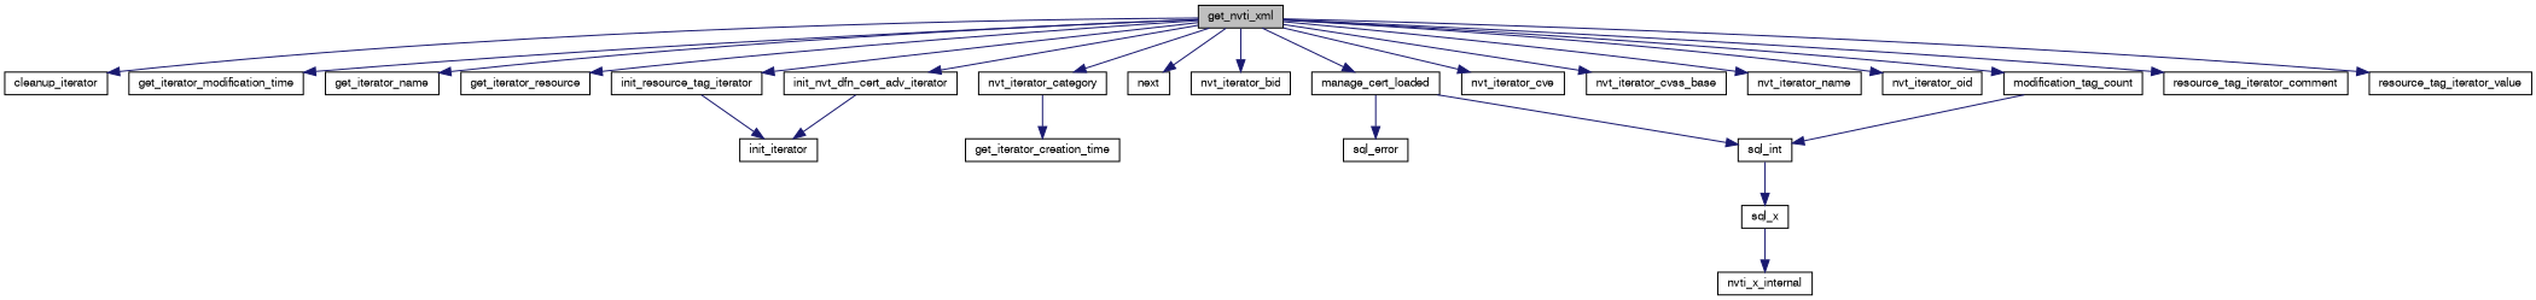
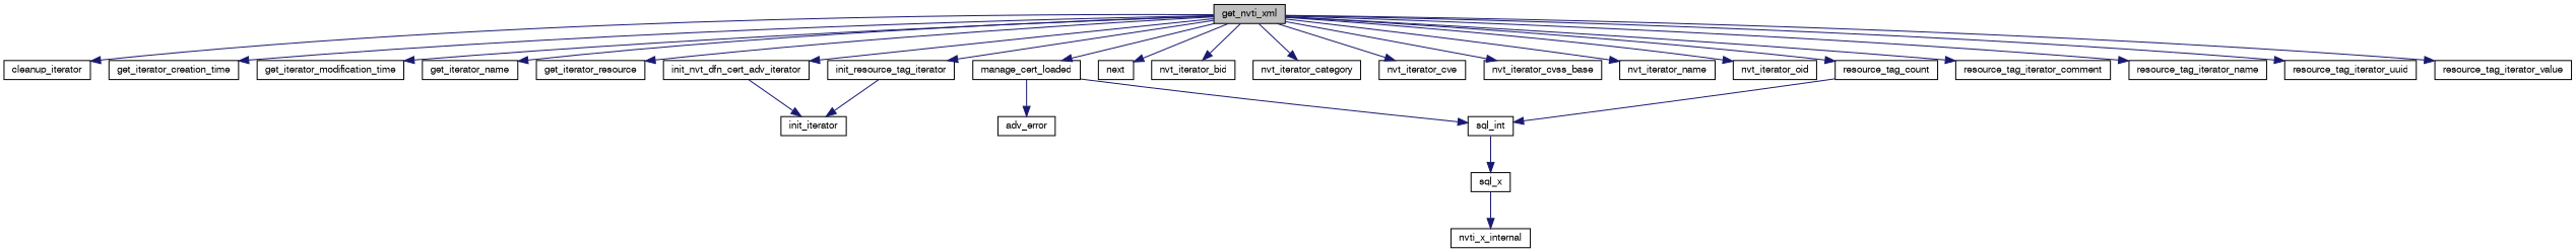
  digraph {
    rankdir=TB
    node [color=black fontname=FreeSans fontsize=10 shape=record]
    edge [color=midnightblue fontname=FreeSans fontsize=10 labelfontname=FreeSans labelfontsize=10 style=solid]
    n1 [fillcolor=grey75 fontcolor=black height=0.2 label=get_nvti_xml style=filled width=0.4]
    n2 [height=0.2 label=cleanup_iterator width=0.4]
    n3 [height=0.2 label=get_iterator_creation_time width=0.4]
    n4 [height=0.2 label=get_iterator_modification_time width=0.4]
    n5 [height=0.2 label=get_iterator_name width=0.4]
    n6 [height=0.2 label=get_iterator_resource width=0.4]
    n7 [height=0.2 label=init_nvt_dfn_cert_adv_iterator width=0.4]
    n8 [height=0.2 label=init_resource_tag_iterator width=0.4]
    n9 [height=0.2 label=manage_cert_loaded width=0.4]
    n10 [height=0.2 label=next width=0.4]
    n11 [height=0.2 label=nvt_iterator_bid width=0.4]
    n12 [height=0.2 label=nvt_iterator_category width=0.4]
    n13 [height=0.2 label=nvt_iterator_cve width=0.4]
    n14 [height=0.2 label=nvt_iterator_cvss_base width=0.4]
    n15 [height=0.2 label=nvt_iterator_name width=0.4]
    n16 [height=0.2 label=nvt_iterator_oid width=0.4]
-   n17 [height=0.2 label=modification_tag_count width=0.4]
+   n17 [height=0.2 label=resource_tag_count width=0.4]
    n18 [height=0.2 label=resource_tag_iterator_comment width=0.4]
+   n19 [height=0.2 label=resource_tag_iterator_name width=0.4]
+   n20 [height=0.2 label=resource_tag_iterator_uuid width=0.4]
    n21 [height=0.2 label=resource_tag_iterator_value width=0.4]
    n22 [height=0.2 label=init_iterator width=0.4]
-   n23 [height=0.2 label=sql_error width=0.4]
+   n23 [height=0.2 label=adv_error width=0.4]
    n24 [height=0.2 label=sql_int width=0.4]
    n25 [height=0.2 label=sql_x width=0.4]
    n26 [height=0.2 label=nvti_x_internal width=0.4]
    n1 -> n2
-   n12 -> n3
+   n1 -> n3
    n1 -> n4
    n1 -> n5
    n1 -> n6
    n1 -> n7
    n1 -> n8
    n1 -> n9
    n1 -> n10
    n1 -> n11
    n1 -> n12
    n1 -> n13
    n1 -> n14
    n1 -> n15
    n1 -> n16
    n1 -> n17
    n1 -> n18
+   n1 -> n19
+   n1 -> n20
    n1 -> n21
    n7 -> n22
    n8 -> n22
    n9 -> n23
    n9 -> n24
    n17 -> n24
    n24 -> n25
    n25 -> n26
  }
